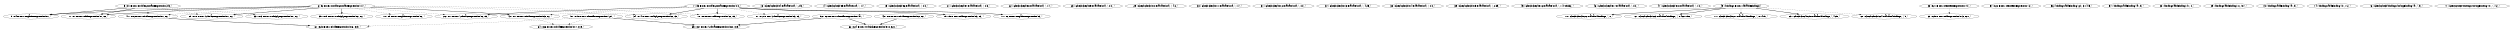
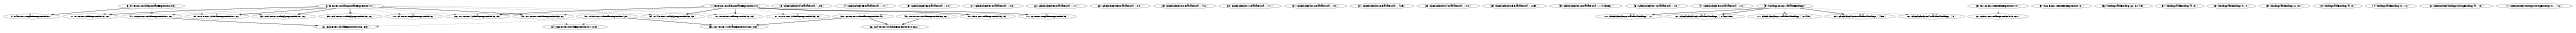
  digraph {
    edge [style=bold]
    "5 : e1 = new DoubleConstantExpression(2.5, )"
    "25 : e10 = new SubtractExpression(e1, e2, )"
    "33 : e13 = new MultiplyExpression(e1, e2, )"
    "9 : e4 = new NegationExpression(e1, )"
    "17 : e7 = new AddExpression(e1, e2, )"
    "41 : e16 = new DivideExpression(e1, e2, )"
    "61 : e23 = new DivideExpression(e16, e19, )"
    "6 : e2 = new DoubleConstantExpression(-1.7, )"
    "26 : e11 = new SubtractExpression(e2, e3, )"
    "42 : e17 = new DivideExpression(e3, e2, )"
    "35 : e15 = new MultiplyExpression(e2, e2, )"
    "34 : e14 = new MultiplyExpression(e2, e3, )"
    "10 : e5 = new NegationExpression(e2, )"
    "18 : e8 = new AddExpression(e2, e3, )"
    "64 : e26 = new DivideExpression(e17, e19, )"
    "43 : e18 = new DivideExpression(e2, e2, )"
    "62 : e24 = new MultiplyExpression(e18, e20, )"
    "7 : e3 = new DoubleConstantExpression(0.0, )"
    "27 : e12 = new SubtractExpression(e3, e3, )"
    "19 : e9 = new AddExpression(e3, e3, )"
    "11 : e6 = new NegationExpression(e3, )"
    "13 : Check.check(e4.evaluate(null, ), 2.5, )"
    "14 : Check.check(e5.evaluate(null, ), 1.7, )"
    "15 : Check.check(e6.evaluate(null, ), 0.0, )"
    "21 : Check.check(e7.evaluate(null, ), 0.8, )"
    "22 : Check.check(e8.evaluate(null, ), 1.7, )"
    "23 : Check.check(e9.evaluate(null, ), 0.0, )"
    "29 : Check.check(e10.evaluate(null, ), 4.2, )"
    "30 : Check.check(e11.evaluate(null, ), 1.7, )"
    "31 : Check.check(e12.evaluate(null, ), 0.0, )"
    "37 : Check.check(e13.evaluate(null, ), 4.25, )"
    "38 : Check.check(e14.evaluate(null, ), 0.0, )"
    "39 : Check.check(e15.evaluate(null, ), 2.89, )"
    "45 : Check.check(e16.evaluate(null, ), 1.4705882, )"
    "46 : Check.check(e17.evaluate(null, ), 0.0, )"
    "47 : Check.check(e18.evaluate(null, ), 1.0, )"
    "49 : bindings = new VariableBindings()"
    "70 : Check.check(e26.evaluate(bindings, ), 0, )"
    "67 : Check.check(e23.evaluate(bindings, ), 0.4681158, )"
    "71 : Check.check(e27.evaluate(bindings, ), 8.1415, )"
    "69 : Check.check(e25.evaluate(bindings, ), 4.25, )"
    "68 : Check.check(e24.evaluate(bindings, ), 5, )"
    "51 : e19 = new IdentifierExpression(\"pi\", )"
    "65 : e27 = new SubtractExpression(e20, e19, )"
    "52 : e20 = new IdentifierExpression(\"a\", )"
    "53 : e21 = new IdentifierExpression(\"b\", )"
    "63 : e25 = new AddExpression(e13, e21, )"
    "54 : e22 = new IdentifierExpression(\"c\", )"
    "56 : bindings.addBinding(\"pi\", 3.1415, )"
    "57 : bindings.addBinding(\"a\", 5, )"
    "58 : bindings.addBinding(\"b\", 0, )"
    "59 : bindings.addBinding(\"c\", 5.7, )"
    "73 : bindings.addBinding(\"a\", 5, )"
    "74 : bindings.addBinding(\"b\", 7.2, )"
    "76 : Check.check(bindings.lookupBinding(\"a\", ), 5, )"
    "77 : Check.check(bindings.lookupBinding(\"b\", ), 7.2, )"
    "5 : e1 = new DoubleConstantExpression(2.5, )" -> "25 : e10 = new SubtractExpression(e1, e2, )" [style=dashed]
    "5 : e1 = new DoubleConstantExpression(2.5, )" -> "33 : e13 = new MultiplyExpression(e1, e2, )" [style=dashed]
    "5 : e1 = new DoubleConstantExpression(2.5, )" -> "9 : e4 = new NegationExpression(e1, )"
-   "5 : e1 = new DoubleConstantExpression(2.5, )" -> "17 : e7 = new AddExpression(e1, e2, )"
+   "5 : e1 = new DoubleConstantExpression(2.5, )" -> "17 : e7 = new AddExpression(e1, e2, )" [style=dashed]
    "5 : e1 = new DoubleConstantExpression(2.5, )" -> "41 : e16 = new DivideExpression(e1, e2, )" [style=dashed]
    "41 : e16 = new DivideExpression(e1, e2, )" -> "61 : e23 = new DivideExpression(e16, e19, )"
    "6 : e2 = new DoubleConstantExpression(-1.7, )" -> "25 : e10 = new SubtractExpression(e1, e2, )"
-   "6 : e2 = new DoubleConstantExpression(-1.7, )" -> "9 : e4 = new NegationExpression(e1, )"
+   "6 : e2 = new DoubleConstantExpression(-1.7, )" -> "33 : e13 = new MultiplyExpression(e1, e2, )"
    "6 : e2 = new DoubleConstantExpression(-1.7, )" -> "17 : e7 = new AddExpression(e1, e2, )"
    "6 : e2 = new DoubleConstantExpression(-1.7, )" -> "41 : e16 = new DivideExpression(e1, e2, )" [style=dashed]
    "6 : e2 = new DoubleConstantExpression(-1.7, )" -> "26 : e11 = new SubtractExpression(e2, e3, )" [style=dashed]
    "6 : e2 = new DoubleConstantExpression(-1.7, )" -> "42 : e17 = new DivideExpression(e3, e2, )"
    "6 : e2 = new DoubleConstantExpression(-1.7, )" -> "35 : e15 = new MultiplyExpression(e2, e2, )"
    "6 : e2 = new DoubleConstantExpression(-1.7, )" -> "34 : e14 = new MultiplyExpression(e2, e3, )" [style=dashed]
    "6 : e2 = new DoubleConstantExpression(-1.7, )" -> "10 : e5 = new NegationExpression(e2, )" [style=dashed]
    "6 : e2 = new DoubleConstantExpression(-1.7, )" -> "18 : e8 = new AddExpression(e2, e3, )" [style=dashed]
    "42 : e17 = new DivideExpression(e3, e2, )" -> "64 : e26 = new DivideExpression(e17, e19, )" [style=dashed]
    "43 : e18 = new DivideExpression(e2, e2, )" -> "62 : e24 = new MultiplyExpression(e18, e20, )"
    "7 : e3 = new DoubleConstantExpression(0.0, )" -> "26 : e11 = new SubtractExpression(e2, e3, )"
    "7 : e3 = new DoubleConstantExpression(0.0, )" -> "42 : e17 = new DivideExpression(e3, e2, )" [style=dashed]
    "7 : e3 = new DoubleConstantExpression(0.0, )" -> "34 : e14 = new MultiplyExpression(e2, e3, )"
    "7 : e3 = new DoubleConstantExpression(0.0, )" -> "18 : e8 = new AddExpression(e2, e3, )"
    "7 : e3 = new DoubleConstantExpression(0.0, )" -> "27 : e12 = new SubtractExpression(e3, e3, )" [style=dashed]
    "7 : e3 = new DoubleConstantExpression(0.0, )" -> "19 : e9 = new AddExpression(e3, e3, )"
    "7 : e3 = new DoubleConstantExpression(0.0, )" -> "11 : e6 = new NegationExpression(e3, )"
    "49 : bindings = new VariableBindings()" -> "70 : Check.check(e26.evaluate(bindings, ), 0, )"
    "49 : bindings = new VariableBindings()" -> "67 : Check.check(e23.evaluate(bindings, ), 0.4681158, )"
    "49 : bindings = new VariableBindings()" -> "71 : Check.check(e27.evaluate(bindings, ), 8.1415, )" [style=dashed]
    "49 : bindings = new VariableBindings()" -> "69 : Check.check(e25.evaluate(bindings, ), 4.25, )"
    "49 : bindings = new VariableBindings()" -> "68 : Check.check(e24.evaluate(bindings, ), 5, )" [style=dashed]
    "51 : e19 = new IdentifierExpression(\"pi\", )" -> "61 : e23 = new DivideExpression(e16, e19, )" [style=dashed]
    "51 : e19 = new IdentifierExpression(\"pi\", )" -> "64 : e26 = new DivideExpression(e17, e19, )" [style=dashed]
    "51 : e19 = new IdentifierExpression(\"pi\", )" -> "65 : e27 = new SubtractExpression(e20, e19, )"
    "52 : e20 = new IdentifierExpression(\"a\", )" -> "62 : e24 = new MultiplyExpression(e18, e20, )"
    "52 : e20 = new IdentifierExpression(\"a\", )" -> "65 : e27 = new SubtractExpression(e20, e19, )"
    "53 : e21 = new IdentifierExpression(\"b\", )" -> "63 : e25 = new AddExpression(e13, e21, )" [style=dashed]
  }
